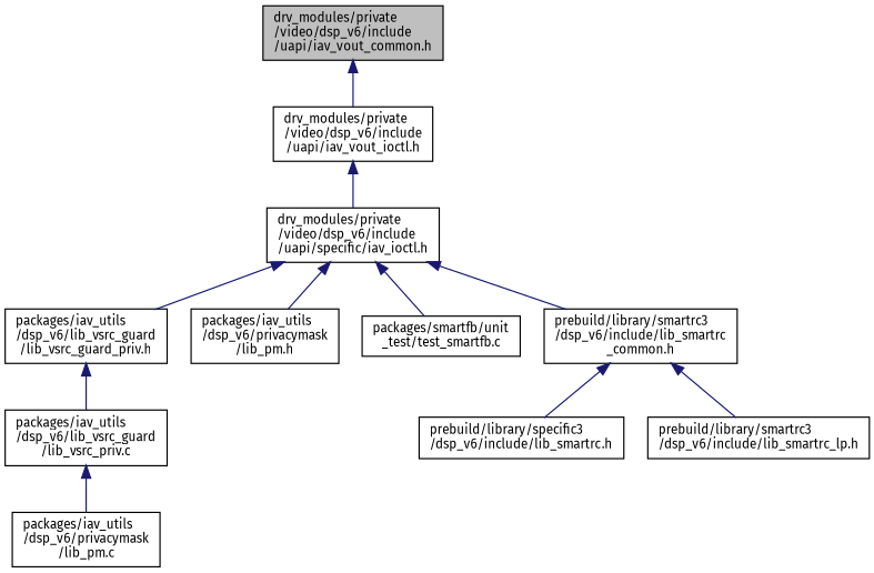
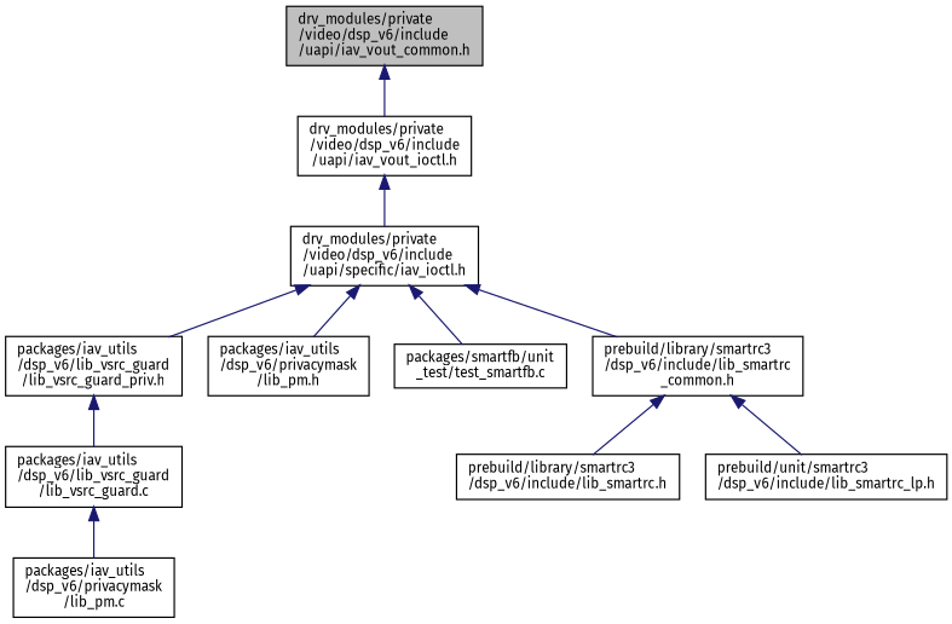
  digraph {
    fontname="Fira Sans"
    node [color=black fontname="Fira Sans" fontsize=10 shape=record]
    edge [color=midnightblue dir=back fontname="Fira Sans" fontsize=10 labelfontname=Helvetica labelfontsize=10 style=solid]
    n1 [fillcolor=grey75 fontcolor=black height=0.2 label="drv_modules/private\l/video/dsp_v6/include\l/uapi/iav_vout_common.h" style=filled width=0.4]
    n2 [height=0.2 label="drv_modules/private\l/video/dsp_v6/include\l/uapi/iav_vout_ioctl.h" width=0.4]
    n3 [height=0.2 label="drv_modules/private\l/video/dsp_v6/include\l/uapi/specific/iav_ioctl.h" width=0.4]
    n4 [height=0.2 label="packages/iav_utils\l/dsp_v6/lib_vsrc_guard\l/lib_vsrc_guard_priv.h" width=0.4]
    n5 [height=0.2 label="packages/iav_utils\l/dsp_v6/privacymask\l/lib_pm.h" width=0.4]
    n6 [height=0.2 label="packages/smartfb/unit\l_test/test_smartfb.c" width=0.4]
    n7 [height=0.2 label="prebuild/library/smartrc3\l/dsp_v6/include/lib_smartrc\l_common.h" width=0.4]
-   n8 [height=0.2 label="packages/iav_utils\l/dsp_v6/lib_vsrc_guard\l/lib_vsrc_priv.c" width=0.4]
-   n9 [height=0.2 label="prebuild/library/specific3\l/dsp_v6/include/lib_smartrc.h" width=0.4]
-   n10 [height=0.2 label="prebuild/library/smartrc3\l/dsp_v6/include/lib_smartrc_lp.h" width=0.4]
+   n8 [height=0.2 label="packages/iav_utils\l/dsp_v6/lib_vsrc_guard\l/lib_vsrc_guard.c" width=0.4]
+   n9 [height=0.2 label="prebuild/library/smartrc3\l/dsp_v6/include/lib_smartrc.h" width=0.4]
+   n10 [height=0.2 label="prebuild/unit/smartrc3\l/dsp_v6/include/lib_smartrc_lp.h" width=0.4]
    n11 [height=0.2 label="packages/iav_utils\l/dsp_v6/privacymask\l/lib_pm.c" width=0.4]
    n1 -> n2
    n2 -> n3
    n3 -> n4
    n3 -> n5
    n3 -> n6
    n3 -> n7
    n4 -> n8
    n7 -> n9
    n7 -> n10
    n8 -> n11
  }
